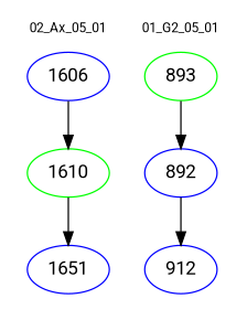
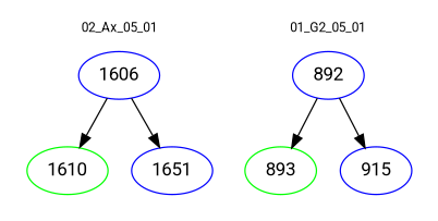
  digraph {
    fontname=Roboto
    node [color=blue fontname=Roboto]
    edge [color=black fontname=Roboto]
    n1 [color=green label=1610]
    n2 [label=1606]
    n3 [label=1651]
    n4 [color=green label=893]
    n5 [label=892]
-   n6 [label=912]
+   n6 [label=915]
    subgraph cluster_1 {
      color=white
      fontsize=10
      label="02_Ax_05_01"
      n1
      n2
      n3
    }
    subgraph cluster_2 {
      color=white
      fontsize=10
      label="01_G2_05_01"
      n4
      n5
      n6
    }
    n2 -> n1
-   n1 -> n3
-   n4 -> n5
+   n2 -> n3
+   n5 -> n4
    n5 -> n6
  }
